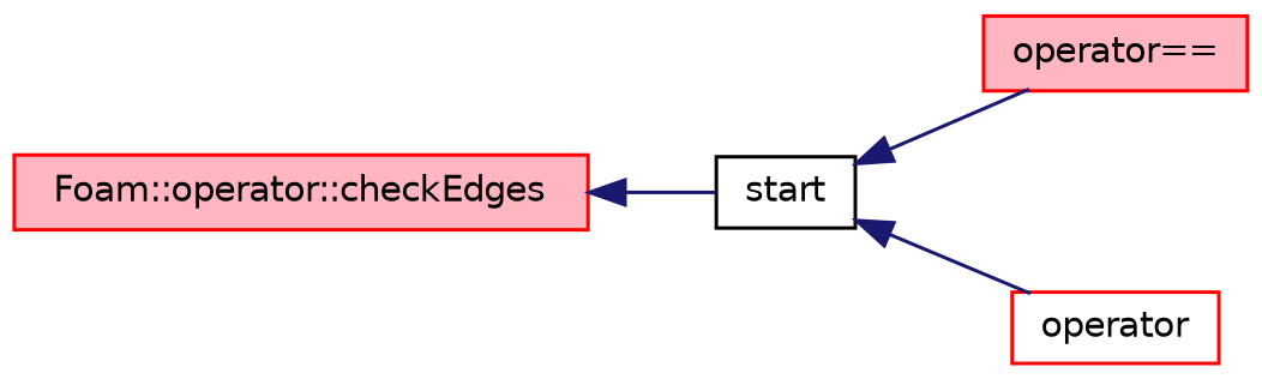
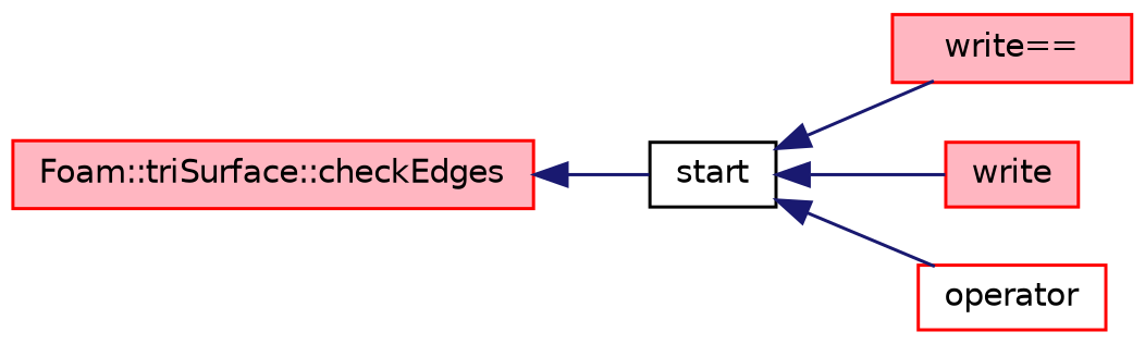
  digraph {
    rankdir=LR
    node [color=red fillcolor=lightpink fontname=Helvetica fontsize=10 shape=record style=filled]
    edge [color=midnightblue dir=back fontname=Helvetica fontsize=10 labelfontname=Helvetica labelfontsize=10 style=solid]
    n1 [color=black fillcolor=white fontcolor=black height=0.2 label=start width=0.4]
-   n2 [height=0.2 label="operator==" width=0.4]
+   n2 [height=0.2 label="write==" width=0.4]
+   n3 [height=0.2 label=write width=0.4]
    n4 [fillcolor=white height=0.2 label=operator width=0.4]
-   n5 [height=0.2 label="Foam::operator::checkEdges" width=0.4]
+   n5 [height=0.2 label="Foam::triSurface::checkEdges" width=0.4]
    n1 -> n2
+   n1 -> n3
    n1 -> n4
    n5 -> n1
  }
